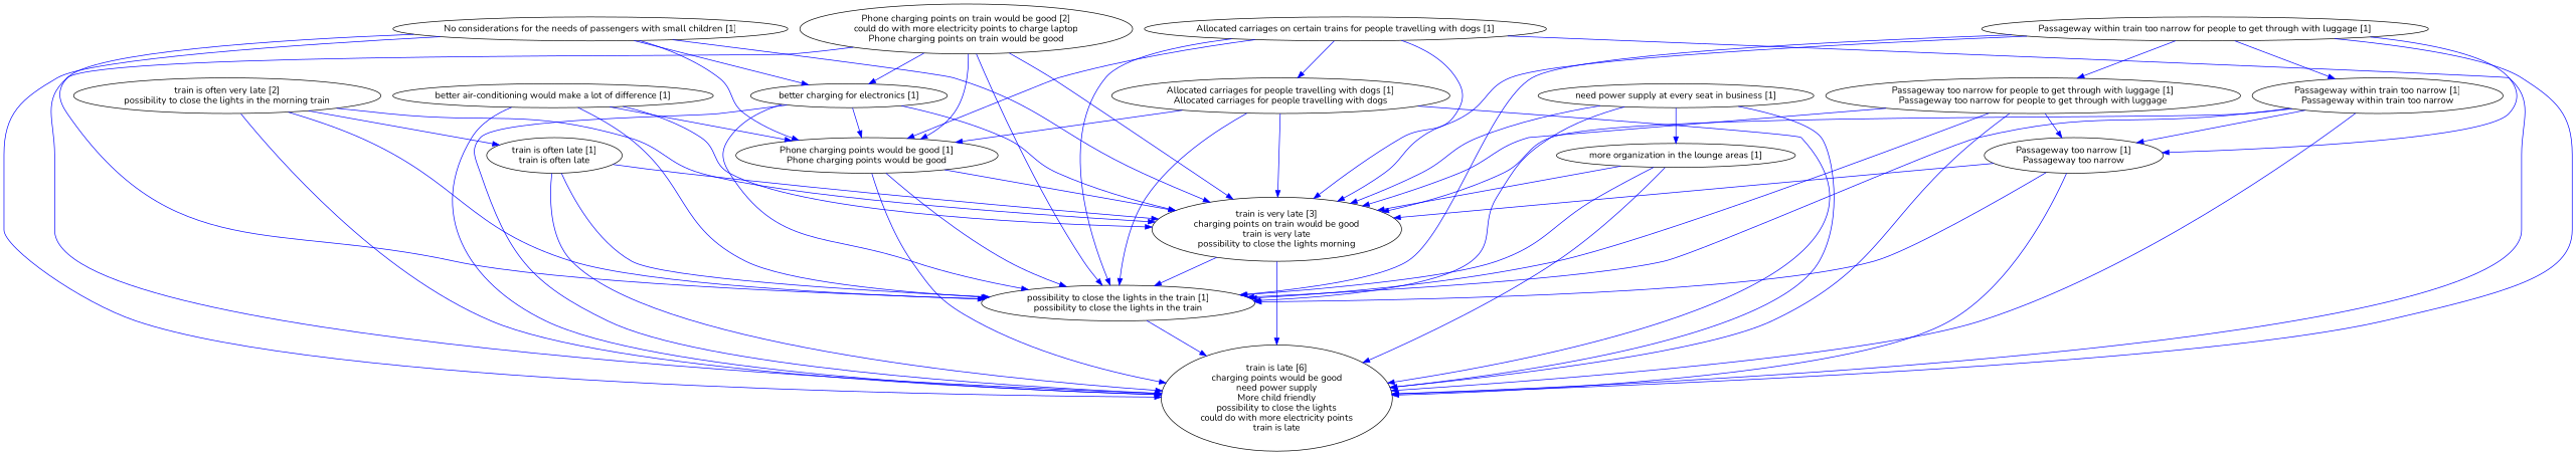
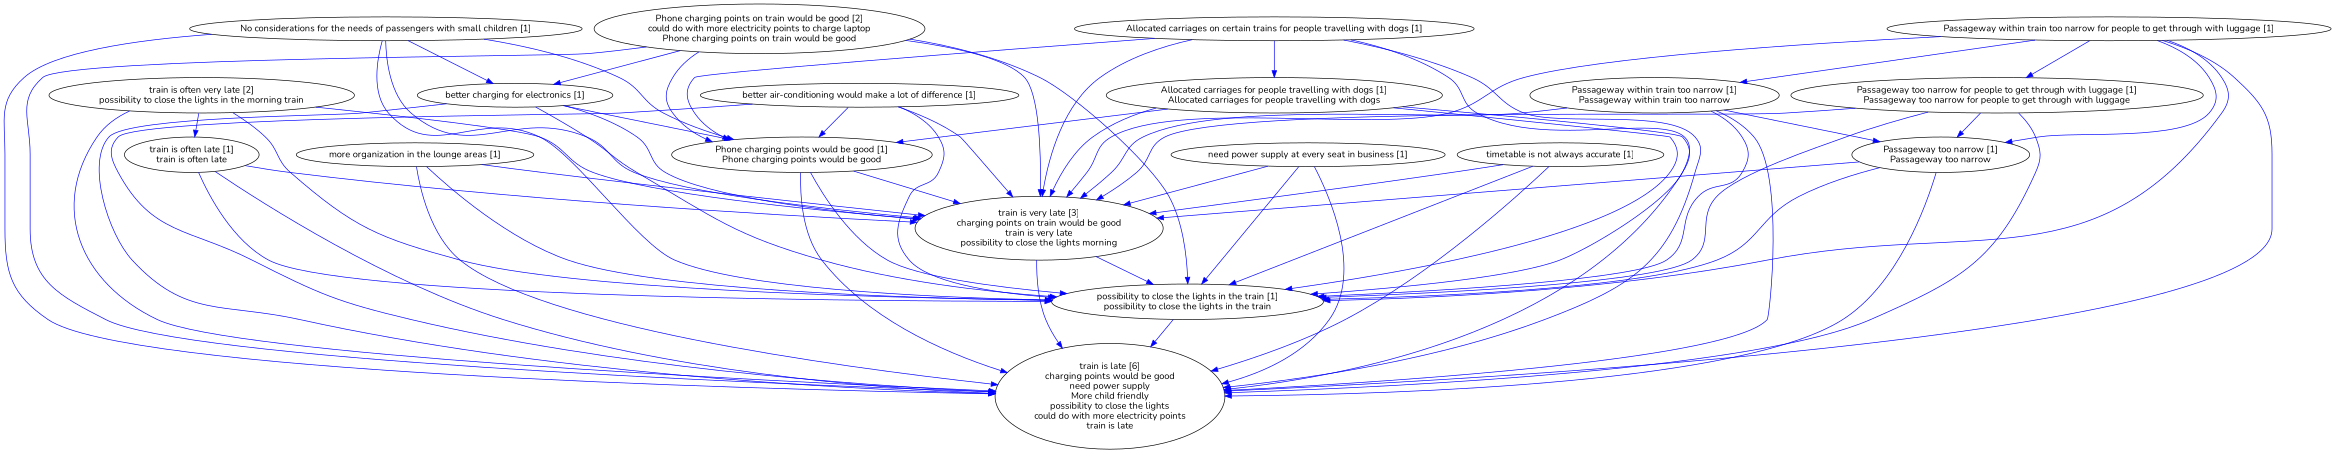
  digraph {
    fontname=Nunito
    node [fontname=Nunito]
    edge [color=blue fontname=Nunito]
    "Phone charging points on train would be good [2]\ncould do with more electricity points to charge laptop\nPhone charging points on train would be good"
    "train is late [6]\ncharging points would be good\nneed power supply\nMore child friendly\npossibility to close the lights\ncould do with more electricity points\ntrain is late"
    "train is very late [3]\ncharging points on train would be good\ntrain is very late\npossibility to close the lights morning"
    "Phone charging points would be good [1]\nPhone charging points would be good"
    "better charging for electronics [1]"
    "possibility to close the lights in the train [1]\npossibility to close the lights in the train"
    "train is often very late [2]\npossibility to close the lights in the morning train"
    "train is often late [1]\ntrain is often late"
    "Allocated carriages on certain trains for people travelling with dogs [1]"
    "Allocated carriages for people travelling with dogs [1]\nAllocated carriages for people travelling with dogs"
    "No considerations for the needs of passengers with small children [1]"
    "Passageway within train too narrow for people to get through with luggage [1]"
    "Passageway too narrow for people to get through with luggage [1]\nPassageway too narrow for people to get through with luggage"
    "Passageway too narrow [1]\nPassageway too narrow"
    "Passageway within train too narrow [1]\nPassageway within train too narrow"
    "better air-conditioning would make a lot of difference [1]"
    "more organization in the lounge areas [1]"
    "need power supply at every seat in business [1]"
+   "timetable is not always accurate [1]"
    "Phone charging points on train would be good [2]\ncould do with more electricity points to charge laptop\nPhone charging points on train would be good" -> "train is late [6]\ncharging points would be good\nneed power supply\nMore child friendly\npossibility to close the lights\ncould do with more electricity points\ntrain is late"
    "Phone charging points on train would be good [2]\ncould do with more electricity points to charge laptop\nPhone charging points on train would be good" -> "train is very late [3]\ncharging points on train would be good\ntrain is very late\npossibility to close the lights morning"
    "Phone charging points on train would be good [2]\ncould do with more electricity points to charge laptop\nPhone charging points on train would be good" -> "Phone charging points would be good [1]\nPhone charging points would be good"
    "Phone charging points on train would be good [2]\ncould do with more electricity points to charge laptop\nPhone charging points on train would be good" -> "better charging for electronics [1]"
    "Phone charging points on train would be good [2]\ncould do with more electricity points to charge laptop\nPhone charging points on train would be good" -> "possibility to close the lights in the train [1]\npossibility to close the lights in the train"
    "train is very late [3]\ncharging points on train would be good\ntrain is very late\npossibility to close the lights morning" -> "train is late [6]\ncharging points would be good\nneed power supply\nMore child friendly\npossibility to close the lights\ncould do with more electricity points\ntrain is late"
    "train is very late [3]\ncharging points on train would be good\ntrain is very late\npossibility to close the lights morning" -> "possibility to close the lights in the train [1]\npossibility to close the lights in the train"
    "Phone charging points would be good [1]\nPhone charging points would be good" -> "train is late [6]\ncharging points would be good\nneed power supply\nMore child friendly\npossibility to close the lights\ncould do with more electricity points\ntrain is late"
    "Phone charging points would be good [1]\nPhone charging points would be good" -> "train is very late [3]\ncharging points on train would be good\ntrain is very late\npossibility to close the lights morning"
    "Phone charging points would be good [1]\nPhone charging points would be good" -> "possibility to close the lights in the train [1]\npossibility to close the lights in the train"
    "better charging for electronics [1]" -> "train is late [6]\ncharging points would be good\nneed power supply\nMore child friendly\npossibility to close the lights\ncould do with more electricity points\ntrain is late"
    "better charging for electronics [1]" -> "train is very late [3]\ncharging points on train would be good\ntrain is very late\npossibility to close the lights morning"
    "better charging for electronics [1]" -> "Phone charging points would be good [1]\nPhone charging points would be good"
    "better charging for electronics [1]" -> "possibility to close the lights in the train [1]\npossibility to close the lights in the train"
    "possibility to close the lights in the train [1]\npossibility to close the lights in the train" -> "train is late [6]\ncharging points would be good\nneed power supply\nMore child friendly\npossibility to close the lights\ncould do with more electricity points\ntrain is late"
    "train is often very late [2]\npossibility to close the lights in the morning train" -> "train is late [6]\ncharging points would be good\nneed power supply\nMore child friendly\npossibility to close the lights\ncould do with more electricity points\ntrain is late"
    "train is often very late [2]\npossibility to close the lights in the morning train" -> "train is very late [3]\ncharging points on train would be good\ntrain is very late\npossibility to close the lights morning"
    "train is often very late [2]\npossibility to close the lights in the morning train" -> "possibility to close the lights in the train [1]\npossibility to close the lights in the train"
    "train is often very late [2]\npossibility to close the lights in the morning train" -> "train is often late [1]\ntrain is often late"
    "train is often late [1]\ntrain is often late" -> "train is late [6]\ncharging points would be good\nneed power supply\nMore child friendly\npossibility to close the lights\ncould do with more electricity points\ntrain is late"
    "train is often late [1]\ntrain is often late" -> "train is very late [3]\ncharging points on train would be good\ntrain is very late\npossibility to close the lights morning"
    "train is often late [1]\ntrain is often late" -> "possibility to close the lights in the train [1]\npossibility to close the lights in the train"
    "Allocated carriages on certain trains for people travelling with dogs [1]" -> "train is late [6]\ncharging points would be good\nneed power supply\nMore child friendly\npossibility to close the lights\ncould do with more electricity points\ntrain is late"
    "Allocated carriages on certain trains for people travelling with dogs [1]" -> "train is very late [3]\ncharging points on train would be good\ntrain is very late\npossibility to close the lights morning"
    "Allocated carriages on certain trains for people travelling with dogs [1]" -> "Phone charging points would be good [1]\nPhone charging points would be good"
    "Allocated carriages on certain trains for people travelling with dogs [1]" -> "possibility to close the lights in the train [1]\npossibility to close the lights in the train"
    "Allocated carriages on certain trains for people travelling with dogs [1]" -> "Allocated carriages for people travelling with dogs [1]\nAllocated carriages for people travelling with dogs"
    "Allocated carriages for people travelling with dogs [1]\nAllocated carriages for people travelling with dogs" -> "train is late [6]\ncharging points would be good\nneed power supply\nMore child friendly\npossibility to close the lights\ncould do with more electricity points\ntrain is late"
    "Allocated carriages for people travelling with dogs [1]\nAllocated carriages for people travelling with dogs" -> "train is very late [3]\ncharging points on train would be good\ntrain is very late\npossibility to close the lights morning"
    "Allocated carriages for people travelling with dogs [1]\nAllocated carriages for people travelling with dogs" -> "Phone charging points would be good [1]\nPhone charging points would be good"
    "Allocated carriages for people travelling with dogs [1]\nAllocated carriages for people travelling with dogs" -> "possibility to close the lights in the train [1]\npossibility to close the lights in the train"
    "No considerations for the needs of passengers with small children [1]" -> "train is late [6]\ncharging points would be good\nneed power supply\nMore child friendly\npossibility to close the lights\ncould do with more electricity points\ntrain is late"
    "No considerations for the needs of passengers with small children [1]" -> "train is very late [3]\ncharging points on train would be good\ntrain is very late\npossibility to close the lights morning"
    "No considerations for the needs of passengers with small children [1]" -> "Phone charging points would be good [1]\nPhone charging points would be good"
    "No considerations for the needs of passengers with small children [1]" -> "better charging for electronics [1]"
    "No considerations for the needs of passengers with small children [1]" -> "possibility to close the lights in the train [1]\npossibility to close the lights in the train"
    "Passageway within train too narrow for people to get through with luggage [1]" -> "train is late [6]\ncharging points would be good\nneed power supply\nMore child friendly\npossibility to close the lights\ncould do with more electricity points\ntrain is late"
    "Passageway within train too narrow for people to get through with luggage [1]" -> "train is very late [3]\ncharging points on train would be good\ntrain is very late\npossibility to close the lights morning"
    "Passageway within train too narrow for people to get through with luggage [1]" -> "possibility to close the lights in the train [1]\npossibility to close the lights in the train"
    "Passageway within train too narrow for people to get through with luggage [1]" -> "Passageway too narrow for people to get through with luggage [1]\nPassageway too narrow for people to get through with luggage"
    "Passageway within train too narrow for people to get through with luggage [1]" -> "Passageway too narrow [1]\nPassageway too narrow"
    "Passageway within train too narrow for people to get through with luggage [1]" -> "Passageway within train too narrow [1]\nPassageway within train too narrow"
    "Passageway too narrow for people to get through with luggage [1]\nPassageway too narrow for people to get through with luggage" -> "train is late [6]\ncharging points would be good\nneed power supply\nMore child friendly\npossibility to close the lights\ncould do with more electricity points\ntrain is late"
    "Passageway too narrow for people to get through with luggage [1]\nPassageway too narrow for people to get through with luggage" -> "train is very late [3]\ncharging points on train would be good\ntrain is very late\npossibility to close the lights morning"
    "Passageway too narrow for people to get through with luggage [1]\nPassageway too narrow for people to get through with luggage" -> "possibility to close the lights in the train [1]\npossibility to close the lights in the train"
    "Passageway too narrow for people to get through with luggage [1]\nPassageway too narrow for people to get through with luggage" -> "Passageway too narrow [1]\nPassageway too narrow"
    "Passageway too narrow [1]\nPassageway too narrow" -> "train is late [6]\ncharging points would be good\nneed power supply\nMore child friendly\npossibility to close the lights\ncould do with more electricity points\ntrain is late"
    "Passageway too narrow [1]\nPassageway too narrow" -> "train is very late [3]\ncharging points on train would be good\ntrain is very late\npossibility to close the lights morning"
    "Passageway too narrow [1]\nPassageway too narrow" -> "possibility to close the lights in the train [1]\npossibility to close the lights in the train"
    "Passageway within train too narrow [1]\nPassageway within train too narrow" -> "train is late [6]\ncharging points would be good\nneed power supply\nMore child friendly\npossibility to close the lights\ncould do with more electricity points\ntrain is late"
    "Passageway within train too narrow [1]\nPassageway within train too narrow" -> "train is very late [3]\ncharging points on train would be good\ntrain is very late\npossibility to close the lights morning"
    "Passageway within train too narrow [1]\nPassageway within train too narrow" -> "possibility to close the lights in the train [1]\npossibility to close the lights in the train"
    "Passageway within train too narrow [1]\nPassageway within train too narrow" -> "Passageway too narrow [1]\nPassageway too narrow"
    "better air-conditioning would make a lot of difference [1]" -> "train is late [6]\ncharging points would be good\nneed power supply\nMore child friendly\npossibility to close the lights\ncould do with more electricity points\ntrain is late"
    "better air-conditioning would make a lot of difference [1]" -> "train is very late [3]\ncharging points on train would be good\ntrain is very late\npossibility to close the lights morning"
    "better air-conditioning would make a lot of difference [1]" -> "Phone charging points would be good [1]\nPhone charging points would be good"
    "better air-conditioning would make a lot of difference [1]" -> "possibility to close the lights in the train [1]\npossibility to close the lights in the train"
    "more organization in the lounge areas [1]" -> "train is late [6]\ncharging points would be good\nneed power supply\nMore child friendly\npossibility to close the lights\ncould do with more electricity points\ntrain is late"
    "more organization in the lounge areas [1]" -> "train is very late [3]\ncharging points on train would be good\ntrain is very late\npossibility to close the lights morning"
    "more organization in the lounge areas [1]" -> "possibility to close the lights in the train [1]\npossibility to close the lights in the train"
    "need power supply at every seat in business [1]" -> "train is late [6]\ncharging points would be good\nneed power supply\nMore child friendly\npossibility to close the lights\ncould do with more electricity points\ntrain is late"
    "need power supply at every seat in business [1]" -> "train is very late [3]\ncharging points on train would be good\ntrain is very late\npossibility to close the lights morning"
    "need power supply at every seat in business [1]" -> "possibility to close the lights in the train [1]\npossibility to close the lights in the train"
-   "need power supply at every seat in business [1]" -> "more organization in the lounge areas [1]"
+   "timetable is not always accurate [1]" -> "train is late [6]\ncharging points would be good\nneed power supply\nMore child friendly\npossibility to close the lights\ncould do with more electricity points\ntrain is late"
+   "timetable is not always accurate [1]" -> "train is very late [3]\ncharging points on train would be good\ntrain is very late\npossibility to close the lights morning"
+   "timetable is not always accurate [1]" -> "possibility to close the lights in the train [1]\npossibility to close the lights in the train"
  }
